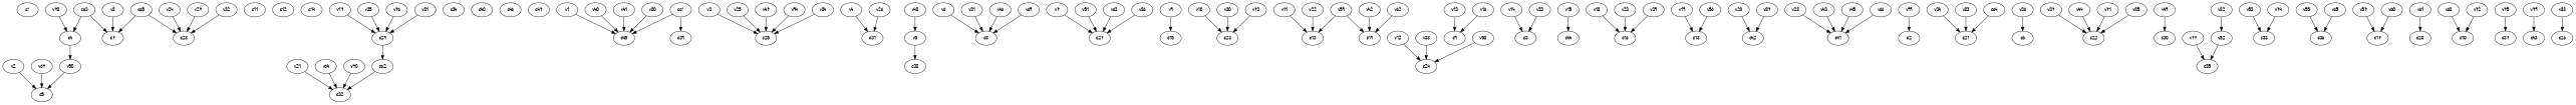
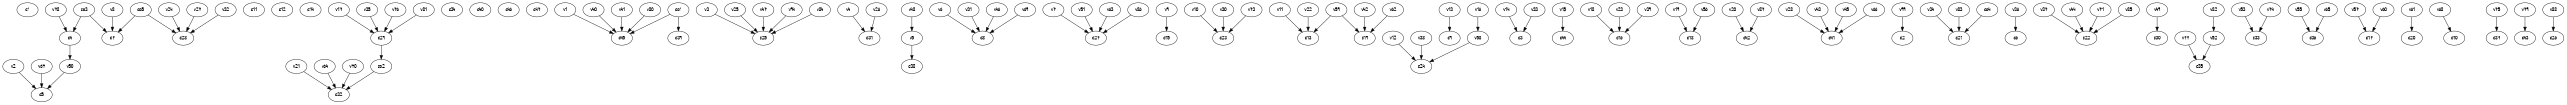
  strict digraph {
    fontname="Patrick Hand"
    node [fontname="Patrick Hand"]
    edge [fontname="Patrick Hand" weight=1]
    c1
    c4
    v50
    c5
    c11
    c12
    c14
    c29
    co2
    c32
    c34
    c40
    c46
    c47
    v1
    c45
    v2
    v3
    c25
    v4
    c31
    v5
    c38
    v6
    c8
    v7
    c27
    v8
    c7
    v9
    c15
    v10
    c23
    v11
    c13
    v12
    c24
    v13
    c9
    v14
    c3
    v15
    c44
    v16
    v17
    v18
    c16
    v19
    c18
    v20
    c42
    v21
    v22
    v23
    v24
    c28
    v25
    v26
    v27
    v28
    c41
    n62 [label=v99]
    c2
    v30
    v31
    v32
    v33
    v34
    c21
    v35
    v36
    c6
    v37
    c22
    v38
    v39
    v40
    v41
    v42
    c19
    v43
    v44
    v45
    v46
    v47
    v48
    v49
    c30
    v51
    v52
    c35
    v53
    c33
    n94 [label=v94]
    v55
    c36
    v56
    v57
    c17
    v58
    v59
    v60
    v61
    c20
    v62
    v63
    v64
    v65
    v66
    v67
    v68
    c10
    v69
    v70
    v71
-   v72
    v73
    v74
    v75
    c37
    v76
    v77
    v78
    v79
    c43
    v80
    v81
    v82
    v83
    v84
    v85
    v86
    v87
    v88
    c26
    co1
    c39
    co3
    co4
    co5
    c4 -> v50
    v50 -> c5
    c29 -> co2
    co2 -> c32
    v1 -> c45
    v2 -> c5
    v3 -> c25
    v4 -> c31
    v5 -> c38
    v6 -> c8
    v7 -> c27
    v8 -> c7
    v9 -> c15
    v10 -> c23
    v11 -> c13
    v12 -> c24
    v13 -> c9
    v14 -> c3
    v15 -> c44
-   v16 -> c9
+   v16 -> v58
    v17 -> c29
    v18 -> c16
    v19 -> c18
    v20 -> c42
    v21 -> c32
    v22 -> c13
    v23 -> c16
    v24 -> c28
    v25 -> c25
    v26 -> c31
    v27 -> c28
    v28 -> c41
    n62 -> c2
    v30 -> c23
    v31 -> c8
    v32 -> c28
    v33 -> c3
    v34 -> c21
    v35 -> c29
    v36 -> c6
    v37 -> c22
    v38 -> c24
    v39 -> c16
    v40 -> c45
    v41 -> c45
    v42 -> c19
    v43 -> c41
    v44 -> c22
    v45 -> c41
    v46 -> c8
    v47 -> c25
    v48 -> v5
    v49 -> c30
    v51 -> c27
    v52 -> c35
    v53 -> c33
    n94 -> c25
    v55 -> c36
    v56 -> c18
    v57 -> c17
    v58 -> c24
    v59 -> c13
    v59 -> c19
    v60 -> c17
    v61 -> c20
    v62 -> c19
    v63 -> c27
    v64 -> c32
    v65 -> c36
    v66 -> c41
    v67 -> c5
    v68 -> c10
    v69 -> c8
    v70 -> c32
    v71 -> c22
-   v72 -> c10
    v73 -> c23
    v74 -> c33
    v75 -> c37
    v76 -> c29
    v77 -> c35
    v78 -> c4
    v79 -> c43
    v80 -> c45
    v81 -> c29
    v82 -> v52
    v83 -> c21
    v84 -> c25
    v85 -> c22
    v86 -> c27
    v87 -> c42
    v88 -> c26
    co1 -> c45
    co1 -> c39
    co3 -> c4
    co3 -> c7
    co4 -> c21
    co5 -> c7
    co5 -> c28
  }
